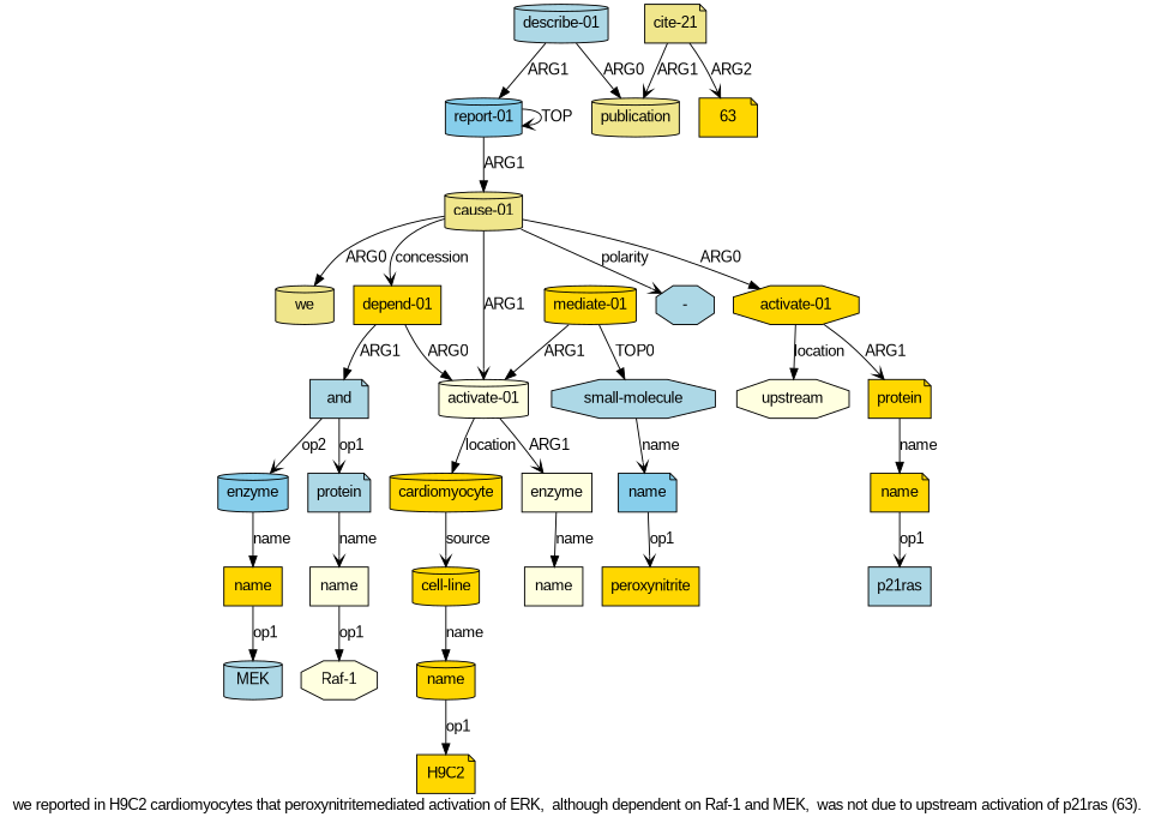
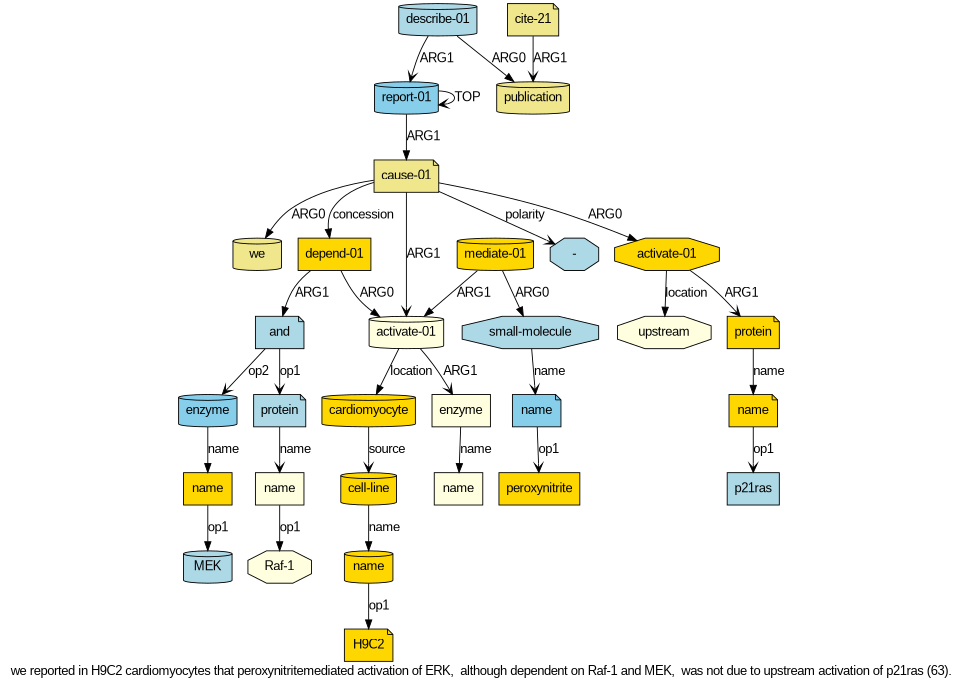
  digraph {
    fontname="Liberation Sans"
    label="we reported in H9C2 cardiomyocytes that peroxynitritemediated activation of ERK,  although dependent on Raf-1 and MEK,  was not due to upstream activation of p21ras (63)."
    node [color=black fillcolor=gold fontname="Liberation Sans" gold_ind=-1 gold_label=name shape=cylinder style=filled test_ind=-1 test_label=name]
    edge [arrowhead=normal color=black fontname="Liberation Sans" gold_label=ARG1 test_label=ARG1]
    n1 [fillcolor=skyblue gold_ind=20 gold_label=enzyme label=enzyme test_ind=20 test_label=enzyme]
    n2 [gold_ind=21 label=name shape=box test_ind=21]
    n3 [fillcolor=lightblue gold_label=MEK label=MEK test_label=MEK]
    n4 [fillcolor=lightblue gold_ind=22 gold_label="describe-01" label="describe-01" test_ind=22 test_label="describe-01"]
    n5 [fillcolor=khaki gold_ind=23 gold_label=publication label=publication test_ind=23 test_label=publication]
    n6 [fillcolor=skyblue gold_ind=0 gold_label="report-01" label="report-01" test_ind=0 test_label="report-01"]
-   n7 [fillcolor=khaki gold_ind=2 gold_label="cause-01" label="cause-01" test_ind=2 test_label="cause-01"]
+   n7 [fillcolor=khaki gold_ind=2 gold_label="cause-01" label="cause-01" shape=note test_ind=2 test_label="cause-01"]
    n8 [fillcolor=khaki gold_ind=1 gold_label=we label=we test_ind=1 test_label=we]
    n9 [gold_ind=16 gold_label="depend-01" label="depend-01" shape=box test_ind=16 test_label="depend-01"]
    n10 [fillcolor=lightyellow gold_ind=7 gold_label="activate-01" label="activate-01" test_ind=7 test_label="activate-01"]
    n11 [gold_ind=3 gold_label="activate-01" label="activate-01" shape=octagon test_ind=3 test_label="activate-01"]
    n12 [fillcolor=lightblue gold_label="-" label="-" shape=octagon test_label="-"]
    n13 [fillcolor=khaki gold_ind=24 gold_label="cite-01" label="cite-21" shape=note test_ind=24 test_label="cite-01"]
-   n14 [gold_label=63 label=63 shape=note test_label=63]
    n15 [gold_label=peroxynitrite label=peroxynitrite shape=box test_label=peroxynitrite]
    n16 [gold_label=H9C2 label=H9C2 shape=note test_label=H9C2]
    n17 [gold_ind=15 label=name test_ind=15]
    n18 [gold_ind=14 gold_label="cell-line" label="cell-line" test_ind=14 test_label="cell-line"]
    n19 [fillcolor=lightblue gold_ind=17 gold_label=and label=and shape=note test_ind=17 test_label=and]
    n20 [fillcolor=lightblue gold_ind=18 gold_label=protein label=protein shape=note test_ind=18 test_label=protein]
    n21 [fillcolor=lightyellow gold_ind=19 label=name shape=box test_ind=19]
    n22 [fillcolor=lightyellow gold_label="Raf-1" label="Raf-1" shape=octagon test_label="Raf-1"]
    n23 [gold_ind=13 gold_label=cardiomyocyte label=cardiomyocyte test_ind=13 test_label=cardiomyocyte]
    n24 [fillcolor=lightyellow gold_ind=8 gold_label=enzyme label=enzyme shape=box test_ind=8 test_label=enzyme]
    n25 [fillcolor=lightyellow gold_ind=9 label=name shape=box test_ind=9]
    n26 [fillcolor=lightblue gold_ind=11 gold_label="small-molecule" label="small-molecule" shape=octagon test_ind=11 test_label="small-molecule"]
    n27 [fillcolor=skyblue gold_ind=12 label=name shape=note test_ind=12]
    n28 [gold_ind=10 gold_label="mediate-01" label="mediate-01" test_ind=10 test_label="mediate-01"]
    n29 [fillcolor=lightblue gold_label=p21ras label=p21ras shape=box test_label=p21ras]
    n30 [gold_ind=4 gold_label=protein label=protein shape=note test_ind=4 test_label=protein]
    n31 [fillcolor=lightyellow gold_ind=6 gold_label=upstream label=upstream shape=octagon test_ind=6 test_label=upstream]
    n32 [gold_ind=5 label=name shape=note test_ind=5]
    n1 -> n2 [gold_label=name label=name test_label=name]
    n2 -> n3 [gold_label=op1 label=op1 test_label=op1]
    n4 -> n5 [gold_label=ARG0 label=ARG0 test_label=ARG0]
-   n4 -> n6 [label=ARG1]
+   n4 -> n6 [arrowhead=vee label=ARG1]
    n6 -> n6 [arrowhead=vee gold_label=TOP label=TOP test_label=TOP]
    n6 -> n7 [label=ARG1]
    n7 -> n8 [gold_label=ARG0 label=ARG0 test_label=ARG0]
-   n7 -> n9 [arrowhead=vee gold_label=concession label=concession test_label=concession]
+   n7 -> n9 [gold_label=concession label=concession test_label=concession]
    n7 -> n10 [arrowhead=vee label=ARG1]
    n7 -> n11 [gold_label=ARG0 label=ARG0 test_label=ARG0]
    n7 -> n12 [arrowhead=vee gold_label=polarity label=polarity test_label=polarity]
    n9 -> n10 [gold_label=ARG0 label=ARG0 test_label=ARG0]
    n9 -> n19 [label=ARG1]
    n10 -> n23 [gold_label=location label=location test_label=location]
    n10 -> n24 [arrowhead=vee label=ARG1]
    n11 -> n30 [arrowhead=vee label=ARG1]
    n11 -> n31 [gold_label=location label=location test_label=location]
    n13 -> n5 [arrowhead=vee label=ARG1]
-   n13 -> n14 [arrowhead=vee gold_label=ARG2 label=ARG2 test_label=ARG2]
    n17 -> n16 [gold_label=op1 label=op1 test_label=op1]
    n18 -> n17 [gold_label=name label=name test_label=name]
    n19 -> n1 [arrowhead=vee gold_label=op2 label=op2 test_label=op2]
    n19 -> n20 [arrowhead=vee gold_label=op1 label=op1 test_label=op1]
    n20 -> n21 [arrowhead=vee gold_label=name label=name test_label=name]
    n21 -> n22 [gold_label=op1 label=op1 test_label=op1]
    n23 -> n18 [arrowhead=vee gold_label=source label=source test_label=source]
    n24 -> n25 [gold_label=name label=name test_label=name]
    n26 -> n27 [arrowhead=vee gold_label=name label=name test_label=name]
    n27 -> n15 [arrowhead=vee gold_label=op1 label=op1 test_label=op1]
    n28 -> n10 [label=ARG1]
-   n28 -> n26 [gold_label=ARG0 label=TOP0 test_label=ARG0]
+   n28 -> n26 [gold_label=ARG0 label=ARG0 test_label=ARG0]
    n30 -> n32 [gold_label=name label=name test_label=name]
    n32 -> n29 [arrowhead=vee gold_label=op1 label=op1 test_label=op1]
  }
